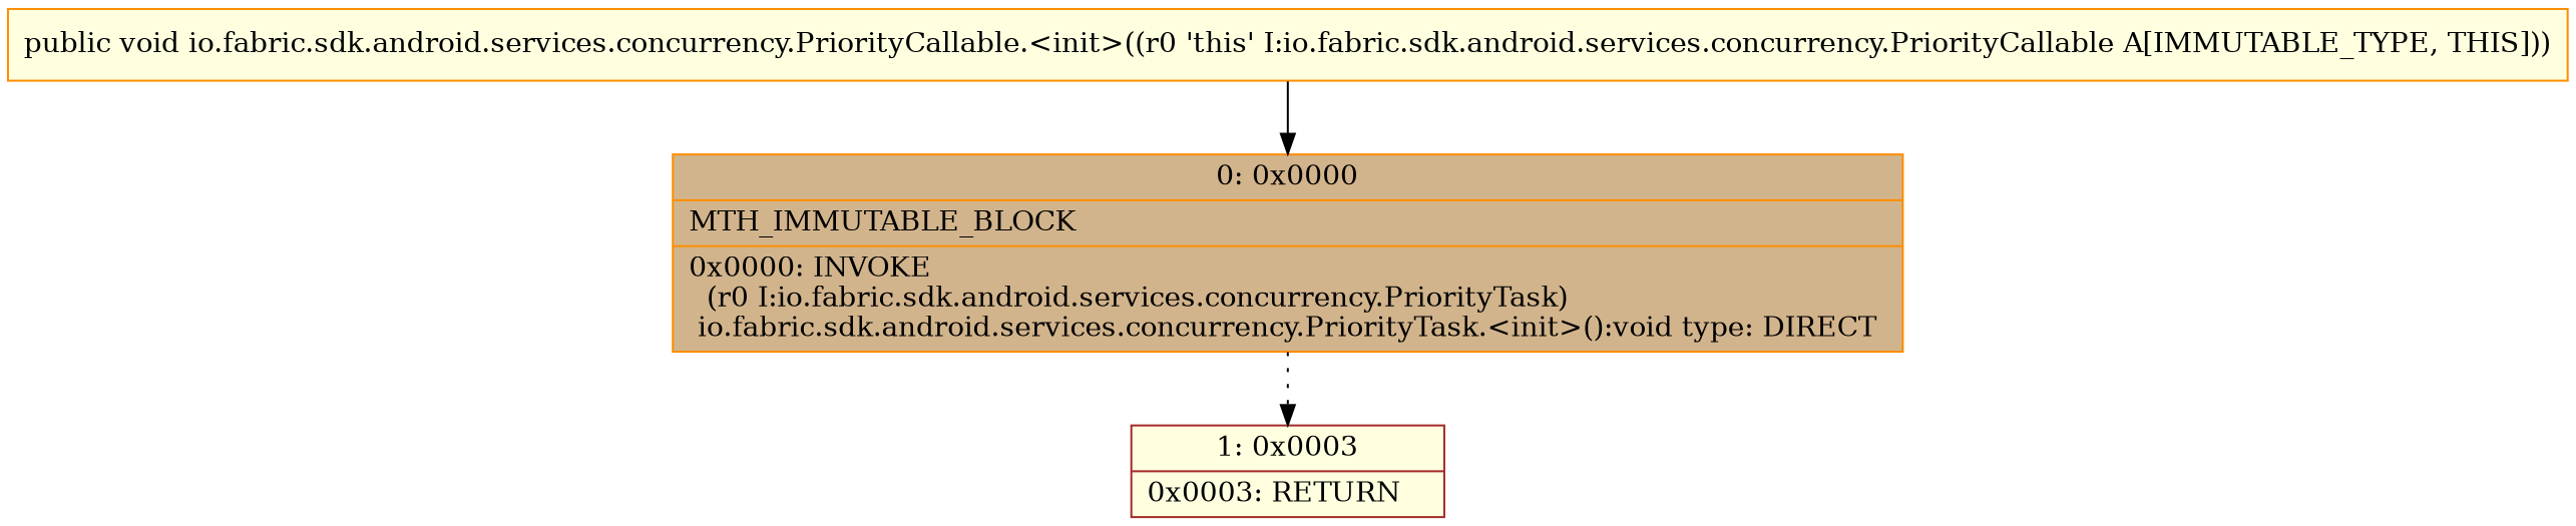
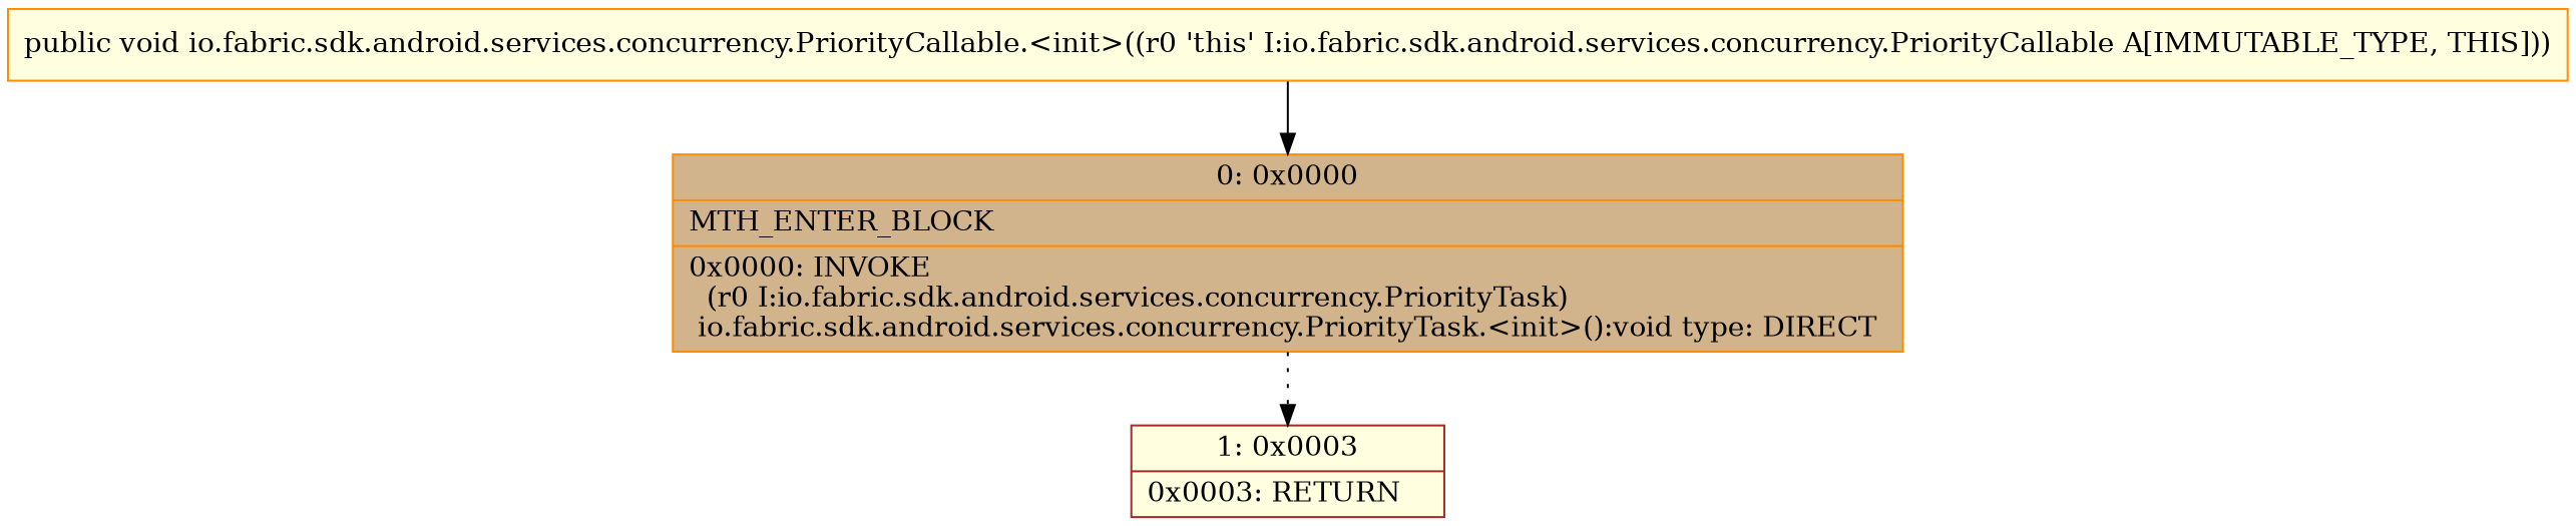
  digraph {
    node [shape=record style=filled fillcolor=lightyellow color=darkorange]
-   n1 [label="{0\:\ 0x0000|MTH_IMMUTABLE_BLOCK\l|0x0000: INVOKE  \l  (r0 I:io.fabric.sdk.android.services.concurrency.PriorityTask)\l io.fabric.sdk.android.services.concurrency.PriorityTask.\<init\>():void type: DIRECT \l}" fillcolor=tan]
+   n1 [label="{0\:\ 0x0000|MTH_ENTER_BLOCK\l|0x0000: INVOKE  \l  (r0 I:io.fabric.sdk.android.services.concurrency.PriorityTask)\l io.fabric.sdk.android.services.concurrency.PriorityTask.\<init\>():void type: DIRECT \l}" fillcolor=tan]
    n2 [label="{1\:\ 0x0003|0x0003: RETURN   \l}" color=brown]
    n3 [label="{public void io.fabric.sdk.android.services.concurrency.PriorityCallable.\<init\>((r0 'this' I:io.fabric.sdk.android.services.concurrency.PriorityCallable A[IMMUTABLE_TYPE, THIS])) }"]
    n1 -> n2 [style=dotted]
    n3 -> n1 [style=solid]
  }
